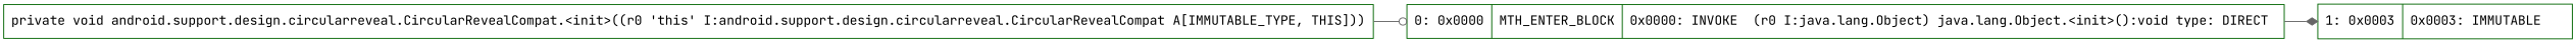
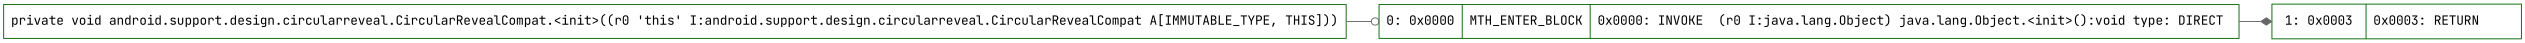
  digraph {
    rankdir=LR
    fontname="JetBrains Mono"
    node [shape=record color=darkgreen fontname="JetBrains Mono"]
    edge [color=gray40 fontname="JetBrains Mono"]
    n1 [label="{0\:\ 0x0000|MTH_ENTER_BLOCK\l|0x0000: INVOKE  (r0 I:java.lang.Object) java.lang.Object.\<init\>():void type: DIRECT \l}"]
-   n2 [label="{1\:\ 0x0003|0x0003: IMMUTABLE   \l}"]
+   n2 [label="{1\:\ 0x0003|0x0003: RETURN   \l}"]
    n3 [label="{private void android.support.design.circularreveal.CircularRevealCompat.\<init\>((r0 'this' I:android.support.design.circularreveal.CircularRevealCompat A[IMMUTABLE_TYPE, THIS])) }"]
    n1 -> n2 [arrowhead=diamond]
    n3 -> n1 [arrowhead=odot]
  }
